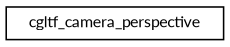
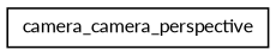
  digraph {
    rankdir=LR
    fontname=Lato
-   n1 [color=black fillcolor=white fontname=Lato fontsize=10 height=0.2 label=cgltf_camera_perspective shape=record style=filled width=0.4]
+   n1 [color=black fillcolor=white fontname=Lato fontsize=10 height=0.2 label=camera_camera_perspective shape=record style=filled width=0.4]
  }
